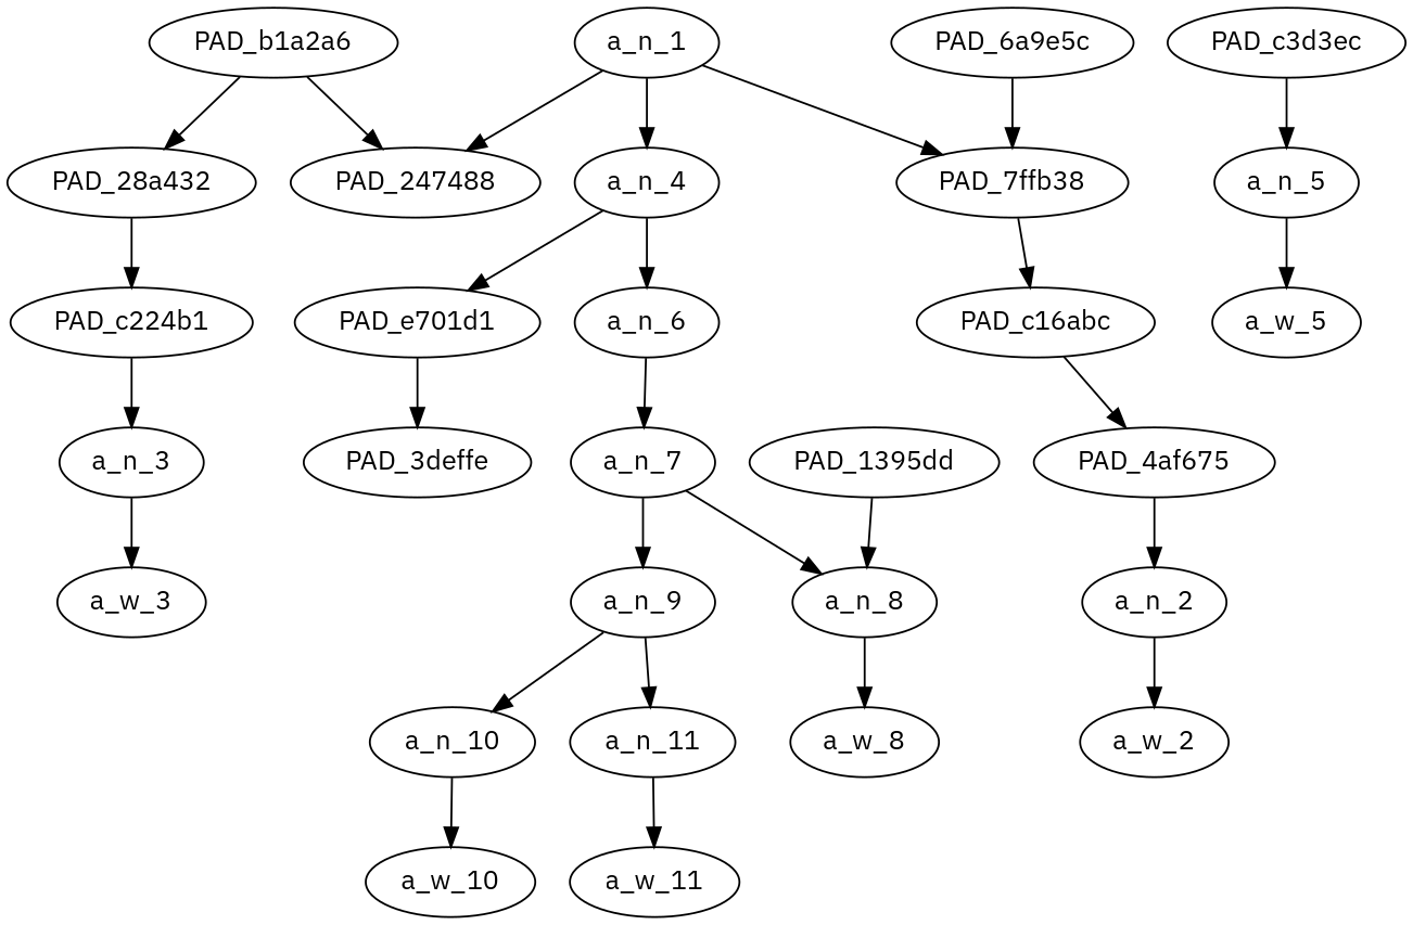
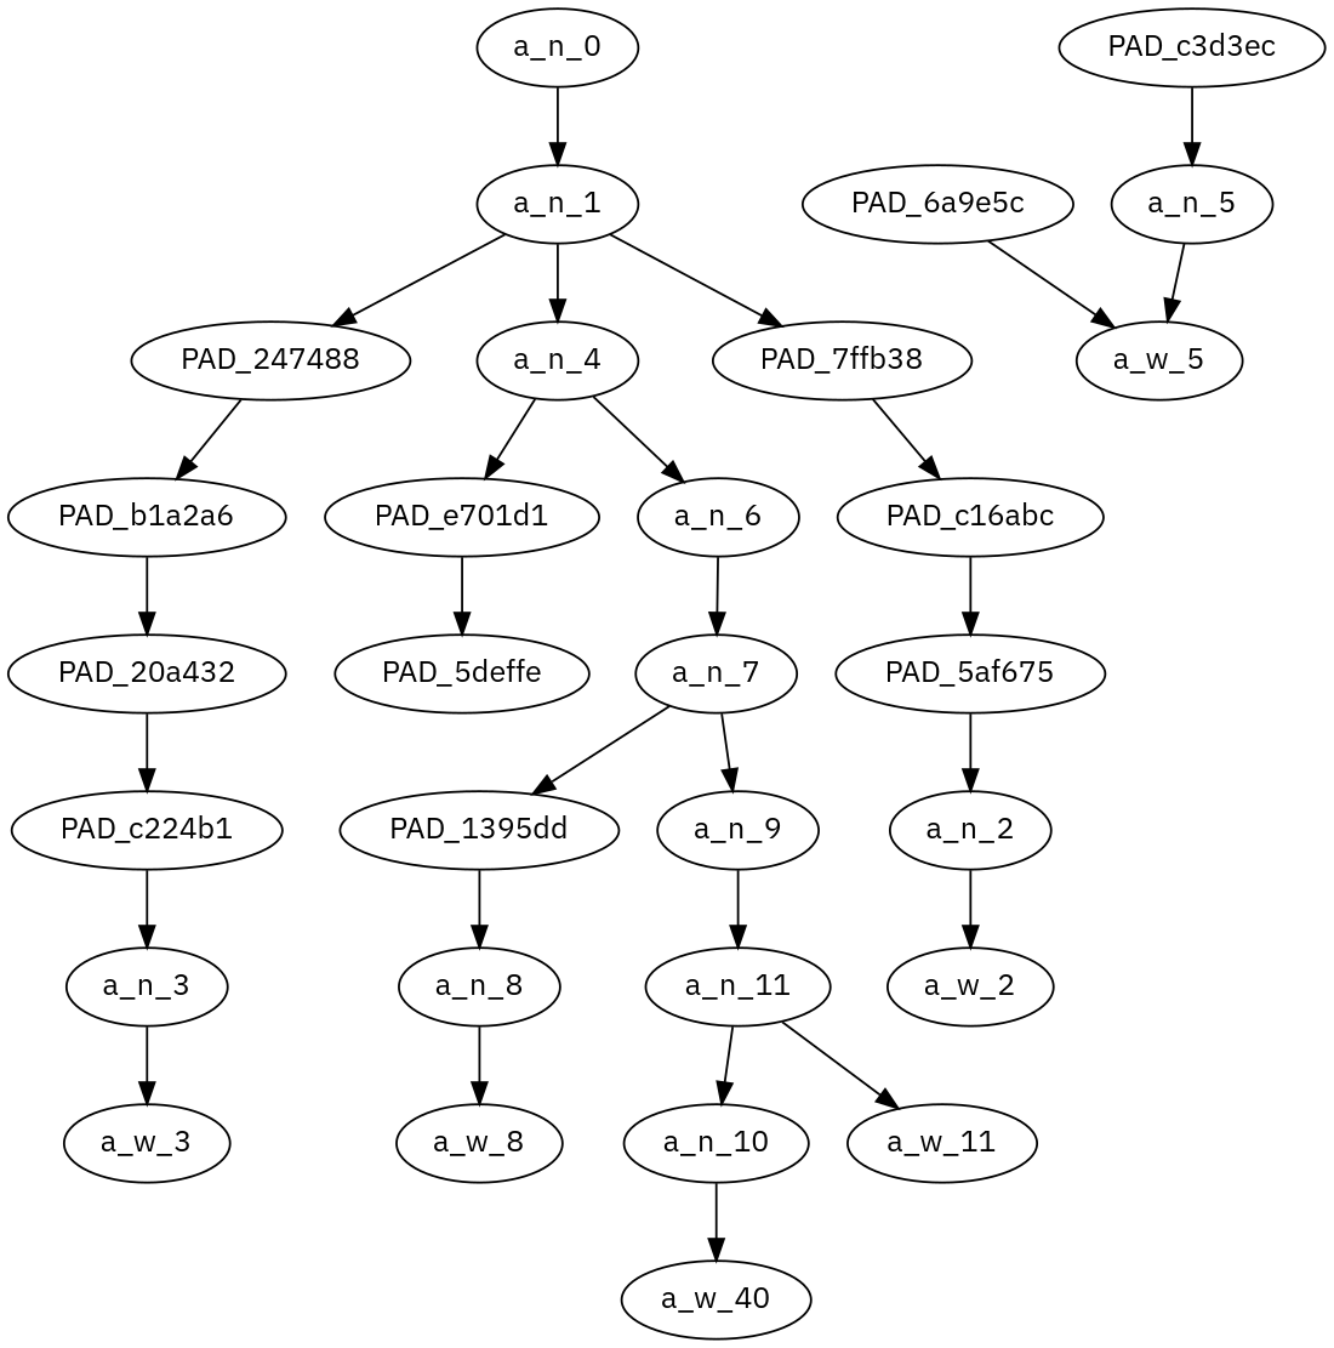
  strict digraph {
    fontname="IBM Plex Sans"
    node [div_dir=-1 fontname="IBM Plex Sans" index=0 level=1 text_span="[1]" value=0.12135524]
    edge [fontname="IBM Plex Sans"]
+   a_n_0 [level=7 text_span="[0, 1, 2, 3, 4, 5]" value=0.99999997]
    a_n_1 [level=6 text_span="[0, 1, 2, 3, 4, 5]" value=0.99928495]
    PAD_247488 [div_dir=1 index=1 level=5]
    a_n_4 [index=2 level=5 text_span="[2, 3, 4, 5]" value=0.75438401]
    PAD_7ffb38 [level=4 text_span="[0]" value=0.12283068]
    PAD_6a9e5c [level=5 text_span="[0]" value=0.12283068]
    PAD_b1a2a6 [div_dir=1 index=1 level=4]
    PAD_e701d1 [index=2 level=4 text_span="[2]" value=0.23783872]
    a_n_6 [index=3 level=4 text_span="[3, 4, 5]" value=0.51543058]
    PAD_c16abc [level=3 text_span="[0]" value=0.12283068]
-   PAD_20a432 [div_dir=1 index=1 level=3 label=PAD_28a432]
-   PAD_3deffe [index=2 level=3 text_span="[2]" value=0.23783872]
+   PAD_20a432 [div_dir=1 index=1 level=3]
+   PAD_3deffe [index=2 level=3 text_span="[2]" value=0.23783872 label=PAD_5deffe]
    a_n_7 [index=3 level=3 text_span="[3, 4, 5]" value=0.51511011]
-   PAD_4af675 [level=2 text_span="[0]" value=0.12283068]
+   PAD_4af675 [level=2 text_span="[0]" value=0.12283068 label=PAD_5af675]
    a_n_2 [text_span="[0]" value=0.12283068]
    a_w_2 [div_dir=0 level=0 text_span="[0]" value=do]
    PAD_c224b1 [div_dir=1 index=1 level=2]
    a_n_3 [div_dir=1 index=1]
    a_w_3 [div_dir=0 index=1 level=0 value=not]
    n20 [div_dir=1 index=3 label=PAD_1395dd level=2 text_span="[3]" value=0.10048425]
    a_n_9 [index=4 level=2 text_span="[4, 5]" value=0.41430540]
    PAD_c3d3ec [index=2 level=2 text_span="[2]" value=0.23783872]
    a_n_5 [index=2 text_span="[2]" value=0.23783872]
    a_w_5 [div_dir=0 index=2 level=0 text_span="[2]" value=forget]
    a_n_8 [div_dir=1 index=3 text_span="[3]" value=0.10048425]
    a_n_10 [index=4 text_span="[4]" value=0.23725130]
    a_n_11 [index=5 text_span="[5]" value=0.17650329]
    a_w_8 [div_dir=0 index=3 level=0 text_span="[3]" value=to]
-   a_w_10 [div_dir=0 index=4 level=0 text_span="[4]" value=kill]
+   a_w_10 [div_dir=0 index=4 level=0 text_span="[4]" value=kill label=a_w_40]
    a_w_11 [div_dir=0 index=5 level=0 text_span="[5]" value=yourself]
+   a_n_0 -> a_n_1
    a_n_1 -> PAD_247488
    a_n_1 -> a_n_4
    a_n_1 -> PAD_7ffb38
-   PAD_b1a2a6 -> PAD_247488
+   PAD_247488 -> PAD_b1a2a6
    a_n_4 -> PAD_e701d1
    a_n_4 -> a_n_6
    PAD_7ffb38 -> PAD_c16abc
-   PAD_6a9e5c -> PAD_7ffb38
+   PAD_6a9e5c -> a_w_5
    PAD_b1a2a6 -> PAD_20a432
    PAD_e701d1 -> PAD_3deffe
    a_n_6 -> a_n_7
    PAD_c16abc -> PAD_4af675
    PAD_20a432 -> PAD_c224b1
-   a_n_7 -> a_n_8
+   a_n_7 -> n20
    a_n_7 -> a_n_9
    PAD_4af675 -> a_n_2
    a_n_2 -> a_w_2
    PAD_c224b1 -> a_n_3
    a_n_3 -> a_w_3
    n20 -> a_n_8
-   a_n_9 -> a_n_10
+   a_n_11 -> a_n_10
    a_n_9 -> a_n_11
    PAD_c3d3ec -> a_n_5
    a_n_5 -> a_w_5
    a_n_8 -> a_w_8
    a_n_10 -> a_w_10
    a_n_11 -> a_w_11
  }
